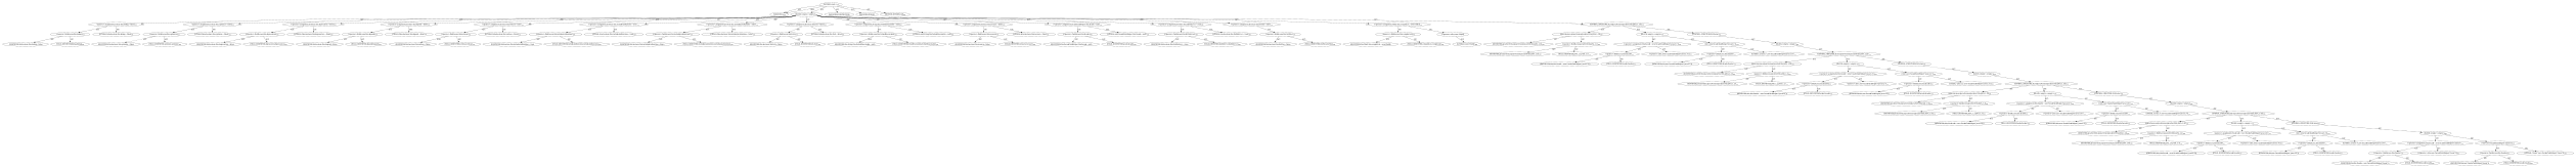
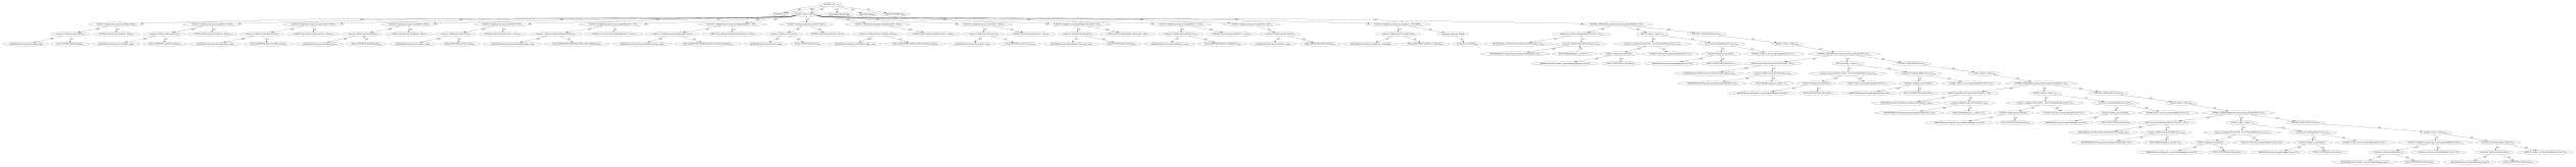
  digraph {
    fontname="Noto Serif"
    node [fontname="Noto Serif"]
    edge [fontname="Noto Serif"]
    n1 [label=<(METHOD,&lt;init&gt;)<SUB>149</SUB>>]
    n2 [label=<(PARAM,this)<SUB>149</SUB>>]
    n3 [label=<(BLOCK,&lt;empty&gt;,&lt;empty&gt;)<SUB>149</SUB>>]
    n4 [label=<(MODIFIER,CONSTRUCTOR)>]
    n5 [label=<(MODIFIER,PUBLIC)>]
    n6 [label=<(METHOD_RETURN,void)<SUB>161</SUB>>]
    n7 [label=<(&lt;operator&gt;.assignment,boolean this.debug = false)<SUB>121</SUB>>]
    n8 [label=<(&lt;operator&gt;.assignment,boolean this.optimize = false)<SUB>122</SUB>>]
    n9 [label=<(&lt;operator&gt;.assignment,boolean this.deprecation = false)<SUB>123</SUB>>]
    n10 [label=<(&lt;operator&gt;.assignment,boolean this.depend = false)<SUB>124</SUB>>]
    n11 [label=<(&lt;operator&gt;.assignment,boolean this.verbose = false)<SUB>125</SUB>>]
    n12 [label=<(&lt;operator&gt;.assignment,boolean this.includeAntRuntime = true)<SUB>129</SUB>>]
    n13 [label=<(&lt;operator&gt;.assignment,boolean this.includeJavaRuntime = false)<SUB>130</SUB>>]
    n14 [label=<(&lt;operator&gt;.assignment,boolean this.fork = false)<SUB>131</SUB>>]
    n15 [label=<(&lt;operator&gt;.assignment,String this.forkedExecutable = null)<SUB>132</SUB>>]
    n16 [label=<(&lt;operator&gt;.assignment,boolean this.nowarn = false)<SUB>133</SUB>>]
    n17 [label=<(&lt;operator&gt;.assignment,FacadeTaskHelper this.facade = null)<SUB>136</SUB>>]
    n18 [label=<(&lt;operator&gt;.assignment,boolean this.failOnError = true)<SUB>138</SUB>>]
    n19 [label=<(&lt;operator&gt;.assignment,boolean this.listFiles = false)<SUB>139</SUB>>]
    n20 [label=<(&lt;operator&gt;.assignment,File[] this.compileList = new File[0])<SUB>140</SUB>>]
    n21 [label=<(CONTROL_STRUCTURE,IF,if (isJavaVersion(JavaEnvUtils.JAVA_1_1)))<SUB>150</SUB>>]
    n22 [label=<(&lt;operator&gt;.fieldAccess,this.debug)<SUB>121</SUB>>]
    n23 [label=<(LITERAL,false,boolean this.debug = false)<SUB>121</SUB>>]
    n24 [label=<(&lt;operator&gt;.fieldAccess,this.optimize)<SUB>122</SUB>>]
    n25 [label=<(LITERAL,false,boolean this.optimize = false)<SUB>122</SUB>>]
    n26 [label=<(&lt;operator&gt;.fieldAccess,this.deprecation)<SUB>123</SUB>>]
    n27 [label=<(LITERAL,false,boolean this.deprecation = false)<SUB>123</SUB>>]
    n28 [label=<(&lt;operator&gt;.fieldAccess,this.depend)<SUB>124</SUB>>]
    n29 [label=<(LITERAL,false,boolean this.depend = false)<SUB>124</SUB>>]
    n30 [label=<(&lt;operator&gt;.fieldAccess,this.verbose)<SUB>125</SUB>>]
    n31 [label=<(LITERAL,false,boolean this.verbose = false)<SUB>125</SUB>>]
    n32 [label=<(&lt;operator&gt;.fieldAccess,this.includeAntRuntime)<SUB>129</SUB>>]
    n33 [label=<(LITERAL,true,boolean this.includeAntRuntime = true)<SUB>129</SUB>>]
    n34 [label=<(&lt;operator&gt;.fieldAccess,this.includeJavaRuntime)<SUB>130</SUB>>]
    n35 [label=<(LITERAL,false,boolean this.includeJavaRuntime = false)<SUB>130</SUB>>]
    n36 [label=<(&lt;operator&gt;.fieldAccess,this.fork)<SUB>131</SUB>>]
    n37 [label=<(LITERAL,false,boolean this.fork = false)<SUB>131</SUB>>]
    n38 [label=<(&lt;operator&gt;.fieldAccess,this.forkedExecutable)<SUB>132</SUB>>]
    n39 [label=<(LITERAL,null,String this.forkedExecutable = null)<SUB>132</SUB>>]
    n40 [label=<(&lt;operator&gt;.fieldAccess,this.nowarn)<SUB>133</SUB>>]
    n41 [label=<(LITERAL,false,boolean this.nowarn = false)<SUB>133</SUB>>]
    n42 [label=<(&lt;operator&gt;.fieldAccess,this.facade)<SUB>136</SUB>>]
    n43 [label=<(LITERAL,null,FacadeTaskHelper this.facade = null)<SUB>136</SUB>>]
    n44 [label=<(&lt;operator&gt;.fieldAccess,this.failOnError)<SUB>138</SUB>>]
    n45 [label=<(LITERAL,true,boolean this.failOnError = true)<SUB>138</SUB>>]
    n46 [label=<(&lt;operator&gt;.fieldAccess,this.listFiles)<SUB>139</SUB>>]
    n47 [label=<(&lt;operator&gt;.fieldAccess,this.compileList)<SUB>140</SUB>>]
    n48 [label=<(&lt;operator&gt;.alloc,new File[0])>]
    n49 [label=<(isJavaVersion,isJavaVersion(JavaEnvUtils.JAVA_1_1))<SUB>150</SUB>>]
    n50 [label=<(BLOCK,&lt;empty&gt;,&lt;empty&gt;)<SUB>150</SUB>>]
    n51 [label=<(CONTROL_STRUCTURE,ELSE,else)<SUB>152</SUB>>]
    n52 [label=<(IDENTIFIER,this,boolean this.debug = false)>]
    n53 [label=<(FIELD_IDENTIFIER,debug,debug)<SUB>121</SUB>>]
    n54 [label=<(IDENTIFIER,this,boolean this.optimize = false)>]
    n55 [label=<(FIELD_IDENTIFIER,optimize,optimize)<SUB>122</SUB>>]
    n56 [label=<(IDENTIFIER,this,boolean this.deprecation = false)>]
    n57 [label=<(FIELD_IDENTIFIER,deprecation,deprecation)<SUB>123</SUB>>]
    n58 [label=<(IDENTIFIER,this,boolean this.depend = false)>]
    n59 [label=<(FIELD_IDENTIFIER,depend,depend)<SUB>124</SUB>>]
    n60 [label=<(IDENTIFIER,this,boolean this.verbose = false)>]
    n61 [label=<(FIELD_IDENTIFIER,verbose,verbose)<SUB>175</SUB>>]
    n62 [label=<(IDENTIFIER,this,boolean this.includeAntRuntime = true)>]
    n63 [label=<(FIELD_IDENTIFIER,includeAntRuntime,includeAntRuntime)<SUB>129</SUB>>]
    n64 [label=<(IDENTIFIER,this,boolean this.includeJavaRuntime = false)>]
    n65 [label=<(FIELD_IDENTIFIER,includeJavaRuntime,includeJavaRuntime)<SUB>130</SUB>>]
    n66 [label=<(IDENTIFIER,this,boolean this.fork = false)>]
    n67 [label=<(FIELD_IDENTIFIER,fork,fork)<SUB>131</SUB>>]
    n68 [label=<(IDENTIFIER,this,String this.forkedExecutable = null)>]
    n69 [label=<(FIELD_IDENTIFIER,forkedExecutable,forkedExecutable)<SUB>132</SUB>>]
    n70 [label=<(IDENTIFIER,this,boolean this.nowarn = false)>]
    n71 [label=<(FIELD_IDENTIFIER,nowarn,nowarn)<SUB>133</SUB>>]
    n72 [label=<(IDENTIFIER,this,FacadeTaskHelper this.facade = null)>]
    n73 [label=<(FIELD_IDENTIFIER,facade,facade)<SUB>136</SUB>>]
    n74 [label=<(IDENTIFIER,this,boolean this.failOnError = true)>]
    n75 [label=<(FIELD_IDENTIFIER,failOnError,failOnError)<SUB>138</SUB>>]
    n76 [label=<(IDENTIFIER,this,boolean this.listFiles = false)>]
    n77 [label=<(FIELD_IDENTIFIER,listFiles,listFiles)<SUB>139</SUB>>]
    n78 [label=<(IDENTIFIER,this,File[] this.compileList = new File[0])>]
    n79 [label=<(FIELD_IDENTIFIER,compileList,compileList)<SUB>140</SUB>>]
    n80 [label=<(LITERAL,0,new File[0])<SUB>140</SUB>>]
    n81 [label=<(IDENTIFIER,JavaEnvUtils,isJavaVersion(JavaEnvUtils.JAVA_1_1))<SUB>150</SUB>>]
    n82 [label=<(&lt;operator&gt;.fieldAccess,JavaEnvUtils.JAVA_1_1)<SUB>152</SUB>>]
    n83 [label=<(&lt;operator&gt;.assignment,this.facade = new FacadeTaskHelper(&quot;javac1.1&quot;))<SUB>151</SUB>>]
    n84 [label=<(&lt;init&gt;,new FacadeTaskHelper(&quot;javac1.1&quot;))<SUB>151</SUB>>]
    n85 [label=<(BLOCK,&lt;empty&gt;,&lt;empty&gt;)<SUB>152</SUB>>]
    n86 [label=<(IDENTIFIER,JavaEnvUtils,isJavaVersion(JavaEnvUtils.JAVA_1_1))<SUB>150</SUB>>]
    n87 [label=<(FIELD_IDENTIFIER,JAVA_1_1,JAVA_1_1)<SUB>150</SUB>>]
    n88 [label=<(&lt;operator&gt;.fieldAccess,this.facade)<SUB>151</SUB>>]
    n89 [label=<(&lt;operator&gt;.alloc,new FacadeTaskHelper(&quot;javac1.1&quot;))<SUB>151</SUB>>]
    n90 [label=<(&lt;operator&gt;.fieldAccess,this.facade)<SUB>151</SUB>>]
    n91 [label=<(LITERAL,&quot;javac1.1&quot;,new FacadeTaskHelper(&quot;javac1.1&quot;))<SUB>151</SUB>>]
    n92 [label=<(IDENTIFIER,this,this.facade = new FacadeTaskHelper(&quot;javac1.1&quot;))>]
    n93 [label=<(FIELD_IDENTIFIER,facade,facade)<SUB>151</SUB>>]
    n94 [label=<(IDENTIFIER,this,new FacadeTaskHelper(&quot;javac1.1&quot;))>]
    n95 [label=<(FIELD_IDENTIFIER,facade,facade)<SUB>151</SUB>>]
    n96 [label=<(CONTROL_STRUCTURE,IF,if (isJavaVersion(JavaEnvUtils.JAVA_1_2)))<SUB>152</SUB>>]
    n97 [label=<(isJavaVersion,isJavaVersion(JavaEnvUtils.JAVA_1_2))<SUB>152</SUB>>]
    n98 [label=<(BLOCK,&lt;empty&gt;,&lt;empty&gt;)<SUB>152</SUB>>]
    n99 [label=<(CONTROL_STRUCTURE,ELSE,else)<SUB>154</SUB>>]
    n100 [label=<(IDENTIFIER,JavaEnvUtils,isJavaVersion(JavaEnvUtils.JAVA_1_2))<SUB>152</SUB>>]
    n101 [label=<(&lt;operator&gt;.fieldAccess,JavaEnvUtils.JAVA_1_2)<SUB>152</SUB>>]
    n102 [label=<(&lt;operator&gt;.assignment,this.facade = new FacadeTaskHelper(&quot;javac1.2&quot;))<SUB>153</SUB>>]
    n103 [label=<(&lt;init&gt;,new FacadeTaskHelper(&quot;javac1.2&quot;))<SUB>153</SUB>>]
    n104 [label=<(BLOCK,&lt;empty&gt;,&lt;empty&gt;)<SUB>154</SUB>>]
    n105 [label=<(IDENTIFIER,JavaEnvUtils,isJavaVersion(JavaEnvUtils.JAVA_1_2))<SUB>152</SUB>>]
    n106 [label=<(FIELD_IDENTIFIER,JAVA_1_2,JAVA_1_2)<SUB>152</SUB>>]
    n107 [label=<(&lt;operator&gt;.fieldAccess,this.facade)<SUB>153</SUB>>]
    n108 [label=<(&lt;operator&gt;.alloc,new FacadeTaskHelper(&quot;javac1.2&quot;))<SUB>153</SUB>>]
    n109 [label=<(&lt;operator&gt;.fieldAccess,this.facade)<SUB>153</SUB>>]
    n110 [label=<(LITERAL,&quot;javac1.2&quot;,new FacadeTaskHelper(&quot;javac1.2&quot;))<SUB>153</SUB>>]
    n111 [label=<(IDENTIFIER,this,this.facade = new FacadeTaskHelper(&quot;javac1.2&quot;))>]
    n112 [label=<(FIELD_IDENTIFIER,facade,facade)<SUB>153</SUB>>]
    n113 [label=<(IDENTIFIER,this,new FacadeTaskHelper(&quot;javac1.2&quot;))>]
    n114 [label=<(FIELD_IDENTIFIER,facade,facade)<SUB>153</SUB>>]
    n115 [label=<(CONTROL_STRUCTURE,IF,if (isJavaVersion(JavaEnvUtils.JAVA_1_3)))<SUB>154</SUB>>]
    n116 [label=<(isJavaVersion,isJavaVersion(JavaEnvUtils.JAVA_1_3))<SUB>154</SUB>>]
    n117 [label=<(BLOCK,&lt;empty&gt;,&lt;empty&gt;)<SUB>154</SUB>>]
    n118 [label=<(CONTROL_STRUCTURE,ELSE,else)<SUB>156</SUB>>]
    n119 [label=<(IDENTIFIER,JavaEnvUtils,isJavaVersion(JavaEnvUtils.JAVA_1_3))<SUB>154</SUB>>]
    n120 [label=<(&lt;operator&gt;.fieldAccess,JavaEnvUtils.JAVA_1_3)<SUB>154</SUB>>]
    n121 [label=<(&lt;operator&gt;.assignment,this.facade = new FacadeTaskHelper(&quot;javac1.3&quot;))<SUB>155</SUB>>]
    n122 [label=<(&lt;init&gt;,new FacadeTaskHelper(&quot;javac1.3&quot;))<SUB>155</SUB>>]
    n123 [label=<(BLOCK,&lt;empty&gt;,&lt;empty&gt;)<SUB>156</SUB>>]
    n124 [label=<(IDENTIFIER,JavaEnvUtils,isJavaVersion(JavaEnvUtils.JAVA_1_3))<SUB>154</SUB>>]
    n125 [label=<(FIELD_IDENTIFIER,JAVA_1_3,JAVA_1_3)<SUB>154</SUB>>]
    n126 [label=<(&lt;operator&gt;.fieldAccess,this.facade)<SUB>155</SUB>>]
    n127 [label=<(&lt;operator&gt;.alloc,new FacadeTaskHelper(&quot;javac1.3&quot;))<SUB>155</SUB>>]
    n128 [label=<(&lt;operator&gt;.fieldAccess,this.facade)<SUB>155</SUB>>]
    n129 [label=<(LITERAL,&quot;javac1.3&quot;,new FacadeTaskHelper(&quot;javac1.3&quot;))<SUB>155</SUB>>]
    n130 [label=<(IDENTIFIER,this,this.facade = new FacadeTaskHelper(&quot;javac1.3&quot;))>]
    n131 [label=<(FIELD_IDENTIFIER,facade,facade)<SUB>155</SUB>>]
    n132 [label=<(IDENTIFIER,this,new FacadeTaskHelper(&quot;javac1.3&quot;))>]
    n133 [label=<(FIELD_IDENTIFIER,facade,facade)<SUB>155</SUB>>]
    n134 [label=<(CONTROL_STRUCTURE,IF,if (isJavaVersion(JavaEnvUtils.JAVA_1_4)))<SUB>156</SUB>>]
    n135 [label=<(isJavaVersion,isJavaVersion(JavaEnvUtils.JAVA_1_4))<SUB>156</SUB>>]
    n136 [label=<(BLOCK,&lt;empty&gt;,&lt;empty&gt;)<SUB>156</SUB>>]
    n137 [label=<(CONTROL_STRUCTURE,ELSE,else)<SUB>158</SUB>>]
    n138 [label=<(IDENTIFIER,JavaEnvUtils,isJavaVersion(JavaEnvUtils.JAVA_1_4))<SUB>156</SUB>>]
    n139 [label=<(&lt;operator&gt;.fieldAccess,JavaEnvUtils.JAVA_1_4)<SUB>156</SUB>>]
    n140 [label=<(&lt;operator&gt;.assignment,this.facade = new FacadeTaskHelper(&quot;javac1.4&quot;))<SUB>157</SUB>>]
    n141 [label=<(&lt;init&gt;,new FacadeTaskHelper(&quot;javac1.4&quot;))<SUB>157</SUB>>]
    n142 [label=<(BLOCK,&lt;empty&gt;,&lt;empty&gt;)<SUB>158</SUB>>]
    n143 [label=<(IDENTIFIER,JavaEnvUtils,isJavaVersion(JavaEnvUtils.JAVA_1_4))<SUB>156</SUB>>]
    n144 [label=<(FIELD_IDENTIFIER,JAVA_1_4,JAVA_1_4)<SUB>156</SUB>>]
    n145 [label=<(&lt;operator&gt;.fieldAccess,this.facade)<SUB>157</SUB>>]
    n146 [label=<(&lt;operator&gt;.alloc,new FacadeTaskHelper(&quot;javac1.4&quot;))<SUB>157</SUB>>]
    n147 [label=<(&lt;operator&gt;.fieldAccess,this.facade)<SUB>157</SUB>>]
    n148 [label=<(LITERAL,&quot;javac1.4&quot;,new FacadeTaskHelper(&quot;javac1.4&quot;))<SUB>157</SUB>>]
    n149 [label=<(IDENTIFIER,this,this.facade = new FacadeTaskHelper(&quot;javac1.4&quot;))>]
    n150 [label=<(FIELD_IDENTIFIER,facade,facade)<SUB>157</SUB>>]
    n151 [label=<(IDENTIFIER,this,new FacadeTaskHelper(&quot;javac1.4&quot;))>]
    n152 [label=<(FIELD_IDENTIFIER,facade,facade)<SUB>157</SUB>>]
    n153 [label=<(&lt;operator&gt;.assignment,this.facade = new FacadeTaskHelper(&quot;classic&quot;))<SUB>159</SUB>>]
    n154 [label=<(&lt;init&gt;,new FacadeTaskHelper(&quot;classic&quot;))<SUB>159</SUB>>]
    n155 [label=<(&lt;operator&gt;.fieldAccess,this.facade)<SUB>159</SUB>>]
    n156 [label=<(&lt;operator&gt;.alloc,new FacadeTaskHelper(&quot;classic&quot;))<SUB>159</SUB>>]
    n157 [label=<(&lt;operator&gt;.fieldAccess,this.facade)<SUB>159</SUB>>]
    n158 [label=<(LITERAL,&quot;classic&quot;,new FacadeTaskHelper(&quot;classic&quot;))<SUB>159</SUB>>]
    n159 [label=<(IDENTIFIER,this,this.facade = new FacadeTaskHelper(&quot;classic&quot;))>]
    n160 [label=<(FIELD_IDENTIFIER,facade,facade)<SUB>159</SUB>>]
    n161 [label=<(IDENTIFIER,this,new FacadeTaskHelper(&quot;classic&quot;))>]
    n162 [label=<(FIELD_IDENTIFIER,facade,facade)<SUB>159</SUB>>]
    n1 -> n2 [label="AST: "]
    n1 -> n2 [label="DDG: "]
    n1 -> n3 [label="AST: "]
    n1 -> n4 [label="AST: "]
    n1 -> n5 [label="AST: "]
    n1 -> n6 [label="AST: "]
    n3 -> n7 [label="AST: "]
    n3 -> n8 [label="AST: "]
    n3 -> n9 [label="AST: "]
    n3 -> n10 [label="AST: "]
    n3 -> n11 [label="AST: "]
    n3 -> n12 [label="AST: "]
    n3 -> n13 [label="AST: "]
    n3 -> n14 [label="AST: "]
    n3 -> n15 [label="AST: "]
    n3 -> n16 [label="AST: "]
    n3 -> n17 [label="AST: "]
    n3 -> n18 [label="AST: "]
    n3 -> n19 [label="AST: "]
    n3 -> n20 [label="AST: "]
    n3 -> n21 [label="AST: "]
    n7 -> n22 [label="AST: "]
    n7 -> n23 [label="AST: "]
    n8 -> n24 [label="AST: "]
    n8 -> n25 [label="AST: "]
    n9 -> n26 [label="AST: "]
    n9 -> n27 [label="AST: "]
    n10 -> n28 [label="AST: "]
    n10 -> n29 [label="DDG: "]
    n11 -> n30 [label="AST: "]
    n11 -> n31 [label="AST: "]
    n12 -> n32 [label="AST: "]
    n12 -> n33 [label="AST: "]
    n13 -> n34 [label="AST: "]
    n13 -> n35 [label="AST: "]
    n14 -> n36 [label="AST: "]
    n14 -> n37 [label="AST: "]
-   n15 -> n38 [label="AST: "]
    n15 -> n39 [label="AST: "]
    n16 -> n40 [label="AST: "]
    n16 -> n41 [label="AST: "]
    n17 -> n42 [label="AST: "]
    n17 -> n43 [label="AST: "]
    n18 -> n44 [label="AST: "]
    n18 -> n45 [label="AST: "]
    n19 -> n46 [label="AST: "]
    n20 -> n47 [label="AST: "]
    n20 -> n48 [label="AST: "]
    n21 -> n49 [label="AST: "]
    n21 -> n50 [label="AST: "]
    n21 -> n51 [label="AST: "]
    n22 -> n52 [label="AST: "]
    n22 -> n53 [label="AST: "]
    n24 -> n54 [label="AST: "]
    n24 -> n55 [label="AST: "]
    n26 -> n56 [label="AST: "]
    n26 -> n57 [label="AST: "]
    n28 -> n58 [label="AST: "]
-   n28 -> n59 [label="AST: "]
+   n59 -> n28 [label="AST: "]
    n30 -> n60 [label="DDG: "]
    n30 -> n61 [label="AST: "]
    n32 -> n62 [label="AST: "]
    n32 -> n63 [label="AST: "]
    n34 -> n64 [label="AST: "]
    n34 -> n65 [label="AST: "]
    n36 -> n66 [label="AST: "]
    n36 -> n67 [label="AST: "]
    n38 -> n68 [label="DDG: "]
    n38 -> n69 [label="AST: "]
    n40 -> n70 [label="AST: "]
    n40 -> n71 [label="AST: "]
    n42 -> n72 [label="AST: "]
    n42 -> n73 [label="AST: "]
    n44 -> n74 [label="AST: "]
    n44 -> n75 [label="AST: "]
    n46 -> n76 [label="AST: "]
    n46 -> n77 [label="AST: "]
    n47 -> n78 [label="AST: "]
    n47 -> n79 [label="AST: "]
    n48 -> n80 [label="AST: "]
    n49 -> n81 [label="AST: "]
    n49 -> n82 [label="AST: "]
    n50 -> n83 [label="AST: "]
    n50 -> n84 [label="AST: "]
    n51 -> n85 [label="AST: "]
    n82 -> n86 [label="AST: "]
-   n82 -> n87 [label="AST: "]
+   n87 -> n82 [label="AST: "]
    n83 -> n88 [label="AST: "]
    n83 -> n89 [label="AST: "]
    n84 -> n90 [label="AST: "]
    n84 -> n91 [label="AST: "]
    n85 -> n96 [label="AST: "]
    n88 -> n92 [label="AST: "]
    n88 -> n93 [label="AST: "]
    n90 -> n94 [label="AST: "]
    n90 -> n95 [label="AST: "]
    n96 -> n97 [label="AST: "]
    n96 -> n98 [label="AST: "]
    n96 -> n99 [label="AST: "]
    n97 -> n100 [label="AST: "]
    n97 -> n101 [label="AST: "]
    n98 -> n102 [label="AST: "]
    n98 -> n103 [label="AST: "]
    n99 -> n104 [label="AST: "]
    n101 -> n105 [label="AST: "]
    n101 -> n106 [label="AST: "]
    n102 -> n107 [label="AST: "]
    n102 -> n108 [label="AST: "]
    n103 -> n109 [label="AST: "]
    n103 -> n110 [label="AST: "]
    n104 -> n115 [label="AST: "]
    n107 -> n111 [label="AST: "]
    n107 -> n112 [label="AST: "]
    n109 -> n113 [label="AST: "]
    n109 -> n114 [label="AST: "]
    n115 -> n116 [label="AST: "]
    n115 -> n117 [label="AST: "]
    n115 -> n118 [label="AST: "]
    n116 -> n119 [label="AST: "]
    n116 -> n120 [label="AST: "]
    n117 -> n121 [label="AST: "]
    n117 -> n122 [label="AST: "]
    n118 -> n123 [label="AST: "]
    n120 -> n124 [label="AST: "]
    n120 -> n125 [label="AST: "]
    n121 -> n126 [label="AST: "]
    n121 -> n127 [label="AST: "]
    n122 -> n128 [label="AST: "]
    n122 -> n129 [label="AST: "]
    n123 -> n134 [label="AST: "]
    n126 -> n130 [label="AST: "]
    n126 -> n131 [label="AST: "]
    n128 -> n132 [label="AST: "]
    n128 -> n133 [label="AST: "]
    n134 -> n135 [label="AST: "]
    n134 -> n136 [label="AST: "]
    n134 -> n137 [label="AST: "]
    n135 -> n138 [label="AST: "]
    n135 -> n139 [label="AST: "]
    n136 -> n140 [label="AST: "]
    n136 -> n141 [label="AST: "]
    n137 -> n142 [label="AST: "]
    n139 -> n143 [label="AST: "]
    n139 -> n144 [label="AST: "]
    n140 -> n145 [label="AST: "]
    n140 -> n146 [label="AST: "]
    n141 -> n147 [label="AST: "]
    n141 -> n148 [label="AST: "]
    n142 -> n153 [label="AST: "]
    n142 -> n154 [label="AST: "]
    n145 -> n149 [label="AST: "]
    n145 -> n150 [label="AST: "]
    n147 -> n151 [label="AST: "]
    n147 -> n152 [label="AST: "]
    n153 -> n155 [label="AST: "]
    n153 -> n156 [label="AST: "]
    n154 -> n157 [label="AST: "]
    n154 -> n158 [label="AST: "]
    n155 -> n159 [label="AST: "]
    n155 -> n160 [label="AST: "]
    n157 -> n161 [label="AST: "]
    n157 -> n162 [label="AST: "]
  }
